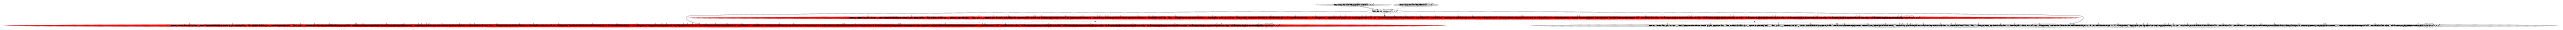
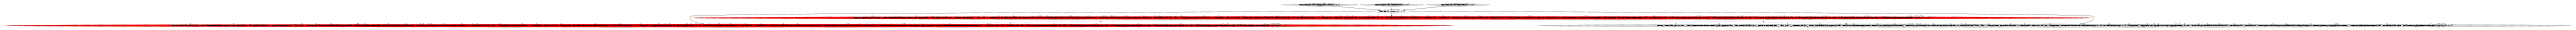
  digraph {
    node [fillcolor=lightgray shape=ellipse style=filled]
    edge [style=bold]
    n1 [fillcolor=red label="testQuery(\"SELECT dim2, gran, SUM(cnt)\" + \"FROM (SELECT FLOOR(__time TO MONTH) AS gran, COALESCE(dim2, '') dim2, cnt FROM druid.foo) AS x\" + \"GROUP BY GROUPING SETS ( (), (dim2), (gran) )\" + \"ORDER BY gran, dim2 DESC\",ImmutableList.of(GroupByQuery.builder().setDataSource(CalciteTests.DATASOURCE1).setInterval(querySegmentSpec(Filtration.eternity())).setGranularity(Granularities.ALL).setVirtualColumns(expressionVirtualColumn(\"v0\",\"case_searched(notnull(\"dim2\"),\"dim2\",'')\",ValueType.STRING),expressionVirtualColumn(\"v1\",\"timestamp_floor(\"__time\",'P1M',null,'UTC')\",ValueType.LONG)).setDimensions(dimensions(new DefaultDimensionSpec(\"v0\",\"d0\"),new DefaultDimensionSpec(\"v1\",\"d1\",ValueType.LONG))).setAggregatorSpecs(aggregators(new LongSumAggregatorFactory(\"a0\",\"cnt\"))).setSubtotalsSpec(ImmutableList.of(ImmutableList.of(\"d0\"),ImmutableList.of(\"d1\"),ImmutableList.of())).setLimitSpec(new DefaultLimitSpec(ImmutableList.of(new OrderByColumnSpec(\"d1\",Direction.ASCENDING,StringComparators.NUMERIC),new OrderByColumnSpec(\"d0\",Direction.DESCENDING,StringComparators.LEXICOGRAPHIC)),Integer.MAX_VALUE)).setContext(QUERY_CONTEXT_DEFAULT).build()),ImmutableList.of(new Object((((edu.fdu.CPPDG.tinypdg.pe.ExpressionInfo@8f8a61,new Object((((edu.fdu.CPPDG.tinypdg.pe.ExpressionInfo@8f8a67,new Object((((edu.fdu.CPPDG.tinypdg.pe.ExpressionInfo@8f8a6d,new Object((((edu.fdu.CPPDG.tinypdg.pe.ExpressionInfo@8f8a73,new Object((((edu.fdu.CPPDG.tinypdg.pe.ExpressionInfo@8f8a79,new Object((((edu.fdu.CPPDG.tinypdg.pe.ExpressionInfo@8f8a81))@@@4@@@['1', '0', '0']"]
    n2 [fillcolor=red label="testQuery(\"SELECT dim2, gran, SUM(cnt)\" + \"FROM (SELECT FLOOR(__time TO MONTH) AS gran, COALESCE(dim2, '') dim2, cnt FROM druid.foo) AS x\" + \"GROUP BY GROUPING SETS ( (), (dim2), (gran) )\" + \"ORDER BY gran, dim2 DESC\",ImmutableList.of(GroupByQuery.builder().setDataSource(CalciteTests.DATASOURCE1).setInterval(querySegmentSpec(Filtration.eternity())).setGranularity(Granularities.ALL).setVirtualColumns(expressionVirtualColumn(\"v0\",\"case_searched(notnull(\"dim2\"),\"dim2\",'')\",ValueType.STRING),expressionVirtualColumn(\"v1\",\"timestamp_floor(\"__time\",'P1M',null,'UTC')\",ValueType.LONG)).setDimensions(dimensions(new DefaultDimensionSpec(\"v0\",\"d0\"),new DefaultDimensionSpec(\"v1\",\"d1\",ValueType.LONG))).setAggregatorSpecs(aggregators(new LongSumAggregatorFactory(\"a0\",\"cnt\"))).setSubtotalsSpec(ImmutableList.of(ImmutableList.of(\"d0\"),ImmutableList.of(\"d1\"),ImmutableList.of())).setLimitSpec(new DefaultLimitSpec(ImmutableList.of(new OrderByColumnSpec(\"d1\",Direction.ASCENDING,StringComparators.NUMERIC),new OrderByColumnSpec(\"d0\",Direction.DESCENDING,StringComparators.LEXICOGRAPHIC)),Integer.MAX_VALUE)).setContext(withTimestampResultContext(QUERY_CONTEXT_DEFAULT,\"d1\",1,Granularities.MONTH)).build()),ImmutableList.of(new Object((((edu.fdu.CPPDG.tinypdg.pe.ExpressionInfo@8f8b12,new Object((((edu.fdu.CPPDG.tinypdg.pe.ExpressionInfo@8f8b18,new Object((((edu.fdu.CPPDG.tinypdg.pe.ExpressionInfo@8f8b1e,new Object((((edu.fdu.CPPDG.tinypdg.pe.ExpressionInfo@8f8b24,new Object((((edu.fdu.CPPDG.tinypdg.pe.ExpressionInfo@8f8b2a,new Object((((edu.fdu.CPPDG.tinypdg.pe.ExpressionInfo@8f8b32))@@@4@@@['0', '1', '0']"]
    n3 [label="testQuery(\"SELECT dim2, gran, SUM(cnt)\" + \"FROM (SELECT FLOOR(__time TO MONTH) AS gran, COALESCE(dim2, '') dim2, cnt FROM druid.foo) AS x\" + \"GROUP BY GROUPING SETS ( (), (dim2), (gran) )\" + \"ORDER BY SUM(cnt)\" + \"LIMIT 1\",ImmutableList.of(GroupByQuery.builder().setDataSource(CalciteTests.DATASOURCE1).setInterval(querySegmentSpec(Filtration.eternity())).setGranularity(Granularities.ALL).setVirtualColumns(expressionVirtualColumn(\"v0\",\"case_searched(notnull(\"dim2\"),\"dim2\",'')\",ValueType.STRING),expressionVirtualColumn(\"v1\",\"timestamp_floor(\"__time\",'P1M',null,'UTC')\",ValueType.LONG)).setDimensions(dimensions(new DefaultDimensionSpec(\"v0\",\"d0\"),new DefaultDimensionSpec(\"v1\",\"d1\",ValueType.LONG))).setAggregatorSpecs(aggregators(new LongSumAggregatorFactory(\"a0\",\"cnt\"))).setSubtotalsSpec(ImmutableList.of(ImmutableList.of(\"d0\"),ImmutableList.of(\"d1\"),ImmutableList.of())).setLimitSpec(new DefaultLimitSpec(ImmutableList.of(new OrderByColumnSpec(\"a0\",Direction.ASCENDING,StringComparators.NUMERIC)),1)).setContext(QUERY_CONTEXT_DEFAULT).build()),ImmutableList.of(new Object((((edu.fdu.CPPDG.tinypdg.pe.ExpressionInfo@8f8bb2))@@@4@@@['0', '0', '1']"]
    n4 [fillcolor=white label="cannotVectorize()@@@3@@@['1', '1', '1']"]
    n5 [label="testGroupingSetsWithOrderByAggregatorWithLimit['0', '0', '1']" shape=diamond]
-   n6 [label="testGroupingSetsWithOrderByDimension['0', '1', '0']"]
+   n6 [label="testGroupingSetsWithOrderByDimension['0', '1', '0']" shape=diamond]
+   n7 [label="testGroupingSetsWithOrderByDimension['1', '0', '0']" shape=diamond]
    n1 -> n2 [label=0 style=dashed]
    n1 -> n3 [label=0 style=dashed]
    n4 -> n1
    n4 -> n2
    n4 -> n3
    n5 -> n4
    n6 -> n4 [style=dashed]
+   n7 -> n4
  }
